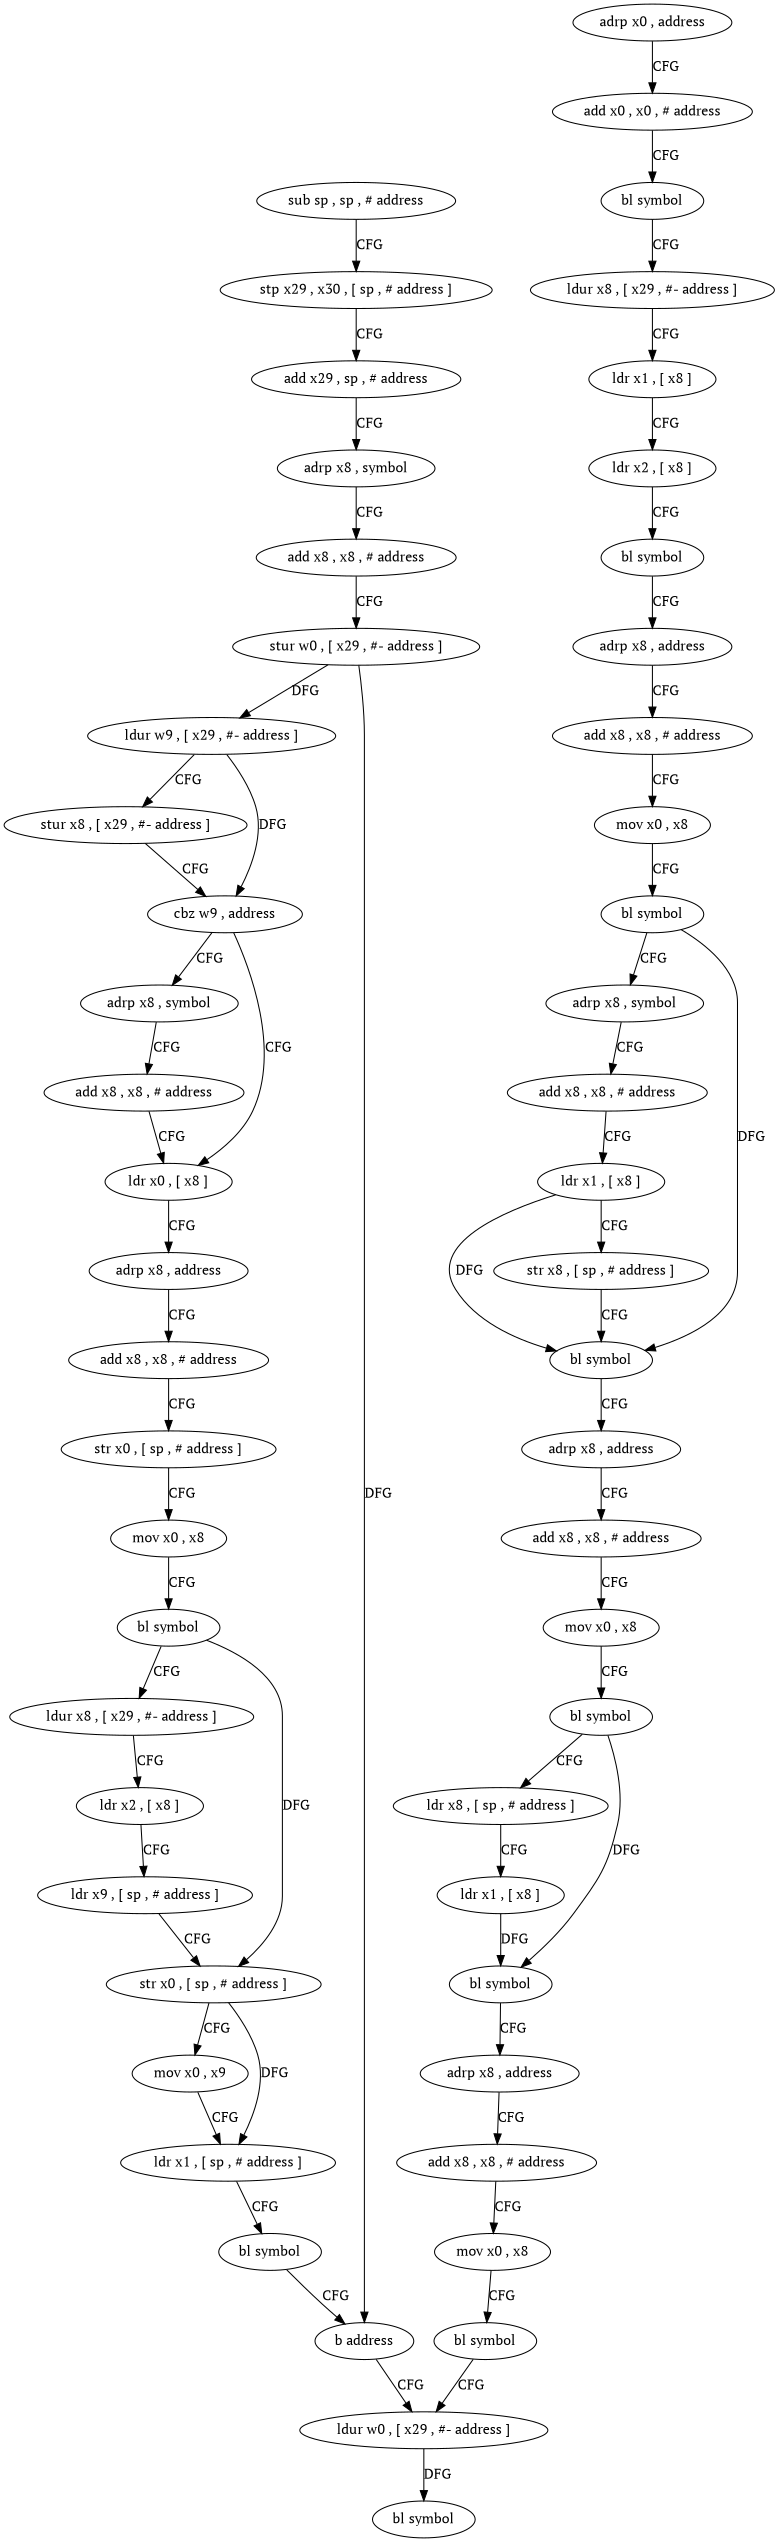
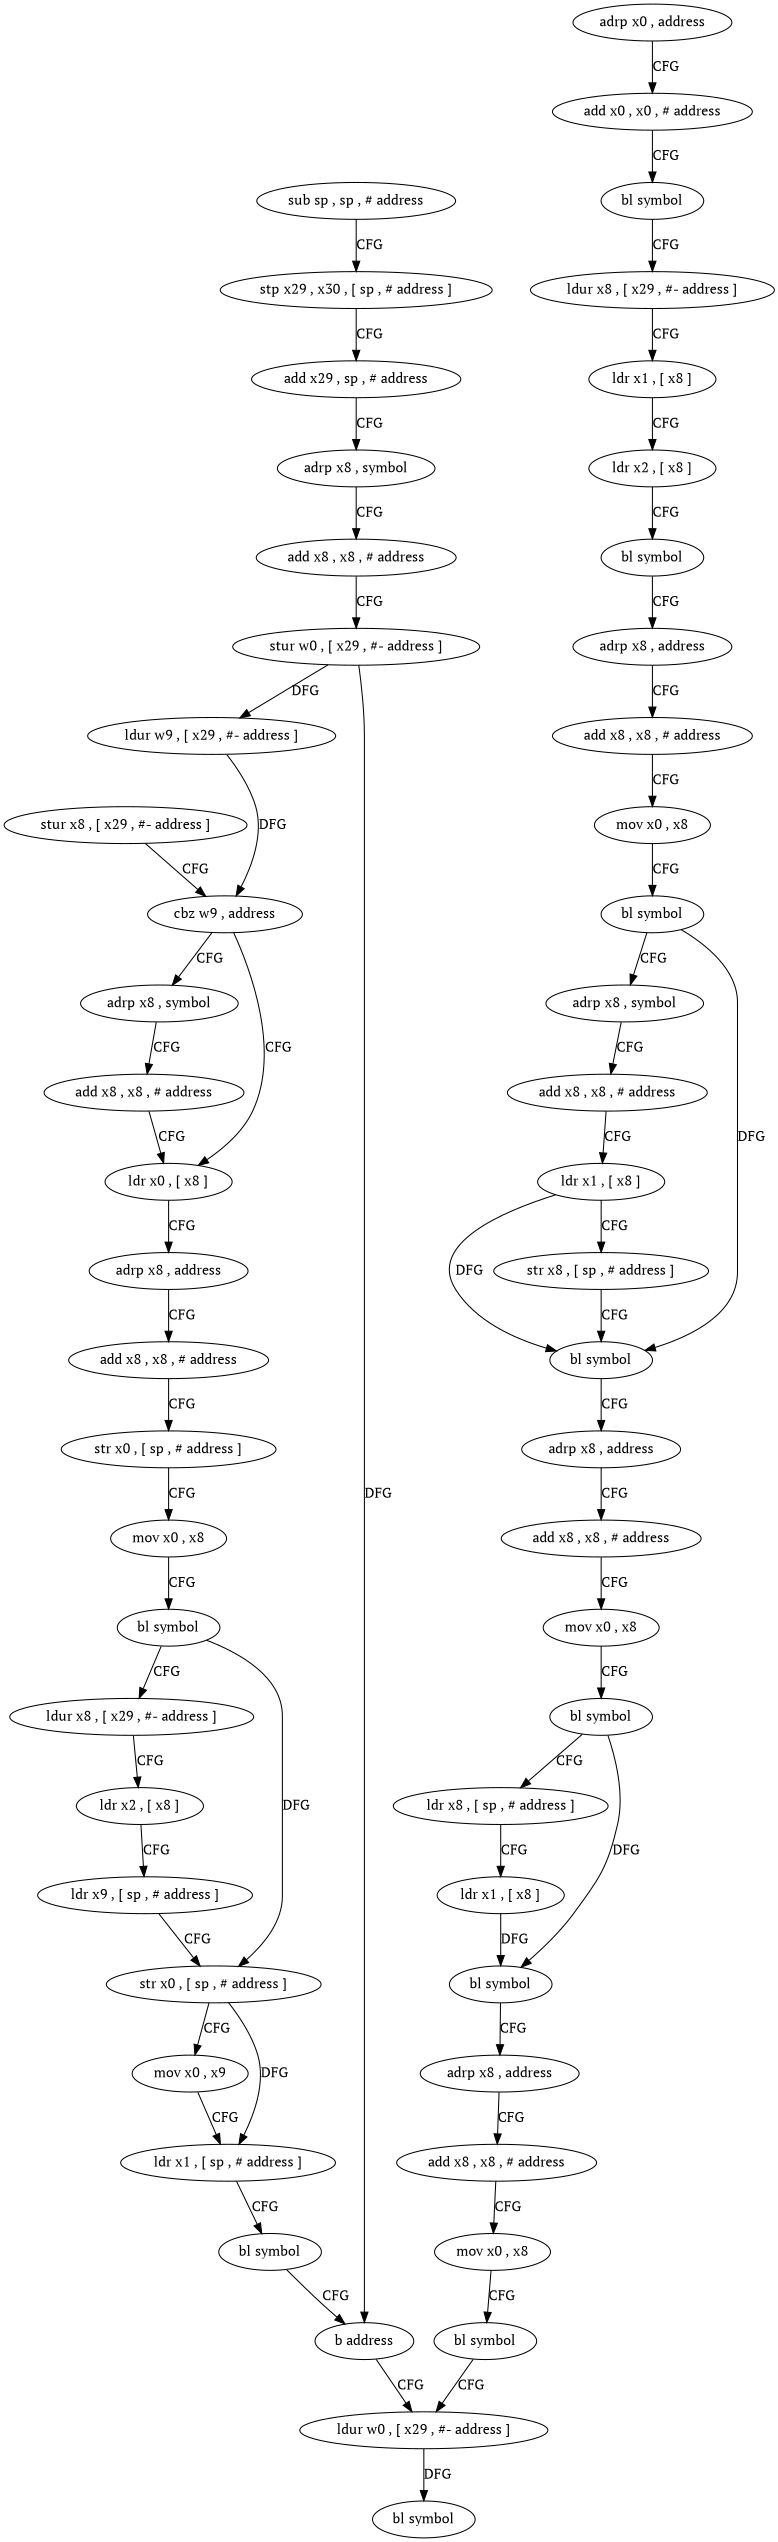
  digraph {
    fontname="PT Serif"
    node [fontname="PT Serif"]
    edge [fontname="PT Serif"]
    n1 [label="sub sp , sp , # address"]
    n2 [label="stp x29 , x30 , [ sp , # address ]"]
    n3 [label="add x29 , sp , # address"]
    n4 [label="adrp x8 , symbol"]
    n5 [label="add x8 , x8 , # address"]
    n6 [label="stur w0 , [ x29 , #- address ]"]
    n7 [label="ldur w9 , [ x29 , #- address ]"]
    n8 [label="b address"]
    n9 [label="stur x8 , [ x29 , #- address ]"]
    n10 [label="cbz w9 , address"]
    n11 [label="ldur w0 , [ x29 , #- address ]"]
    n12 [label="bl symbol"]
    n13 [label="adrp x8 , symbol"]
    n14 [label="ldr x0 , [ x8 ]"]
    n15 [label="adrp x0 , address"]
    n16 [label="add x0 , x0 , # address"]
    n17 [label="add x8 , x8 , # address"]
    n18 [label="bl symbol"]
    n19 [label="ldur x8 , [ x29 , #- address ]"]
    n20 [label="ldr x1 , [ x8 ]"]
    n21 [label="ldr x2 , [ x8 ]"]
    n22 [label="bl symbol"]
    n23 [label="adrp x8 , address"]
    n24 [label="add x8 , x8 , # address"]
    n25 [label="mov x0 , x8"]
    n26 [label="bl symbol"]
    n27 [label="adrp x8 , symbol"]
    n28 [label="bl symbol"]
    n29 [label="add x8 , x8 , # address"]
    n30 [label="adrp x8 , address"]
    n31 [label="ldr x1 , [ x8 ]"]
    n32 [label="str x8 , [ sp , # address ]"]
    n33 [label="add x8 , x8 , # address"]
    n34 [label="mov x0 , x8"]
    n35 [label="bl symbol"]
    n36 [label="ldr x8 , [ sp , # address ]"]
    n37 [label="bl symbol"]
    n38 [label="ldr x1 , [ x8 ]"]
    n39 [label="adrp x8 , address"]
    n40 [label="add x8 , x8 , # address"]
    n41 [label="mov x0 , x8"]
    n42 [label="bl symbol"]
    n43 [label="adrp x8 , address"]
    n44 [label="add x8 , x8 , # address"]
    n45 [label="str x0 , [ sp , # address ]"]
    n46 [label="mov x0 , x8"]
    n47 [label="bl symbol"]
    n48 [label="ldur x8 , [ x29 , #- address ]"]
    n49 [label="str x0 , [ sp , # address ]"]
    n50 [label="ldr x2 , [ x8 ]"]
    n51 [label="mov x0 , x9"]
    n52 [label="ldr x1 , [ sp , # address ]"]
    n53 [label="ldr x9 , [ sp , # address ]"]
    n54 [label="bl symbol"]
    n1 -> n2 [label=CFG]
    n2 -> n3 [label=CFG]
    n3 -> n4 [label=CFG]
    n4 -> n5 [label=CFG]
    n5 -> n6 [label=CFG]
    n6 -> n7 [label=DFG]
    n6 -> n8 [label=DFG]
-   n7 -> n9 [label=CFG]
    n7 -> n10 [label=DFG]
    n8 -> n11 [label=CFG]
    n9 -> n10 [label=CFG]
    n10 -> n13 [label=CFG]
    n10 -> n14 [label=CFG]
    n11 -> n12 [label=DFG]
    n13 -> n17 [label=CFG]
    n14 -> n43 [label=CFG]
    n15 -> n16 [label=CFG]
    n16 -> n18 [label=CFG]
    n17 -> n14 [label=CFG]
    n18 -> n19 [label=CFG]
    n19 -> n20 [label=CFG]
    n20 -> n21 [label=CFG]
    n21 -> n22 [label=CFG]
    n22 -> n23 [label=CFG]
    n23 -> n24 [label=CFG]
    n24 -> n25 [label=CFG]
    n25 -> n26 [label=CFG]
    n26 -> n27 [label=CFG]
    n26 -> n28 [label=DFG]
    n27 -> n29 [label=CFG]
    n28 -> n30 [label=CFG]
    n29 -> n31 [label=CFG]
    n30 -> n33 [label=CFG]
    n31 -> n28 [label=DFG]
    n31 -> n32 [label=CFG]
    n32 -> n28 [label=CFG]
    n33 -> n34 [label=CFG]
    n34 -> n35 [label=CFG]
    n35 -> n36 [label=CFG]
    n35 -> n37 [label=DFG]
    n36 -> n38 [label=CFG]
    n37 -> n39 [label=CFG]
    n38 -> n37 [label=DFG]
    n39 -> n40 [label=CFG]
    n40 -> n41 [label=CFG]
    n41 -> n42 [label=CFG]
    n42 -> n11 [label=CFG]
    n43 -> n44 [label=CFG]
    n44 -> n45 [label=CFG]
    n45 -> n46 [label=CFG]
    n46 -> n47 [label=CFG]
    n47 -> n48 [label=CFG]
    n47 -> n49 [label=DFG]
    n48 -> n50 [label=CFG]
    n49 -> n51 [label=CFG]
    n49 -> n52 [label=DFG]
    n50 -> n53 [label=CFG]
    n51 -> n52 [label=CFG]
    n52 -> n54 [label=CFG]
    n53 -> n49 [label=CFG]
    n54 -> n8 [label=CFG]
  }
